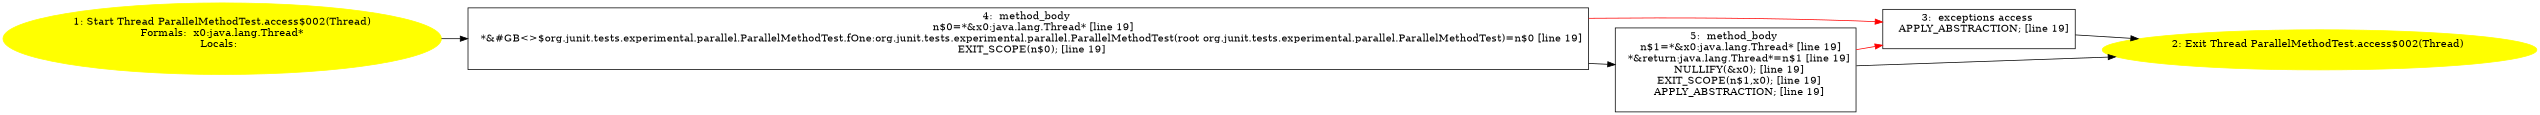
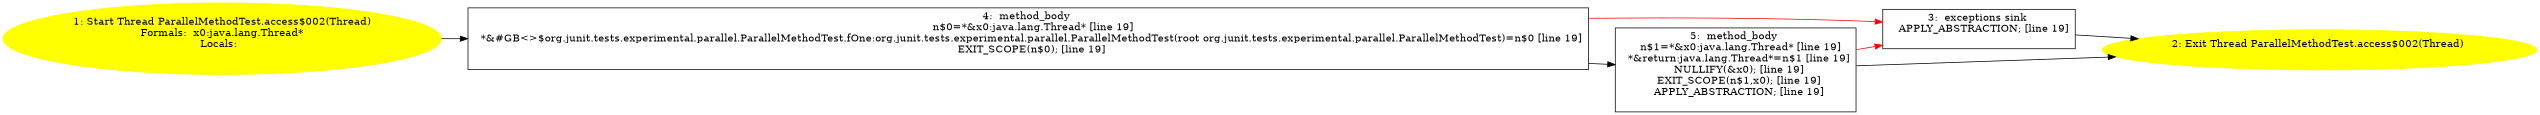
  digraph {
    rankdir=LR
    node [shape=box]
    n1 [color=yellow label="1: Start Thread ParallelMethodTest.access$002(Thread)\nFormals:  x0:java.lang.Thread*\nLocals:  \n  " style=filled shape=""]
    n2 [label="4:  method_body \n   n$0=*&x0:java.lang.Thread* [line 19]\n  *&#GB<>$org.junit.tests.experimental.parallel.ParallelMethodTest.fOne:org.junit.tests.experimental.parallel.ParallelMethodTest(root org.junit.tests.experimental.parallel.ParallelMethodTest)=n$0 [line 19]\n  EXIT_SCOPE(n$0); [line 19]\n "]
-   n3 [label="3:  exceptions access \n   APPLY_ABSTRACTION; [line 19]\n "]
+   n3 [label="3:  exceptions sink \n   APPLY_ABSTRACTION; [line 19]\n "]
    n4 [label="5:  method_body \n   n$1=*&x0:java.lang.Thread* [line 19]\n  *&return:java.lang.Thread*=n$1 [line 19]\n  NULLIFY(&x0); [line 19]\n  EXIT_SCOPE(n$1,x0); [line 19]\n  APPLY_ABSTRACTION; [line 19]\n "]
    n5 [color=yellow label="2: Exit Thread ParallelMethodTest.access$002(Thread) \n  " style=filled shape=""]
    n1 -> n2
    n2 -> n3 [color=red]
    n2 -> n4
    n3 -> n5
    n4 -> n3 [color=red]
    n4 -> n5
  }
